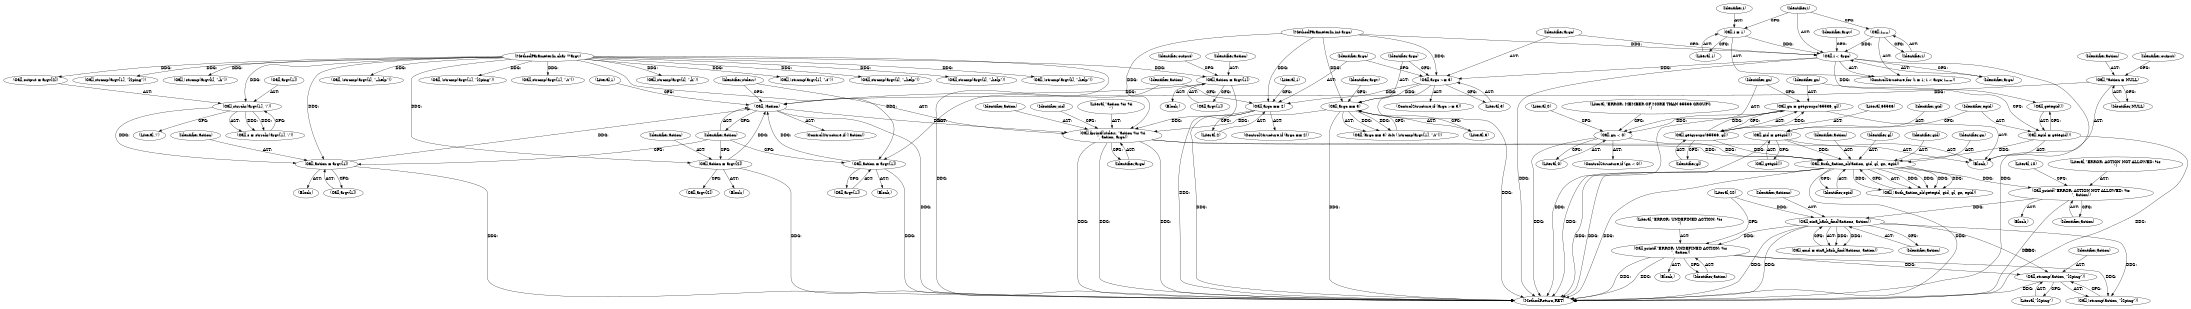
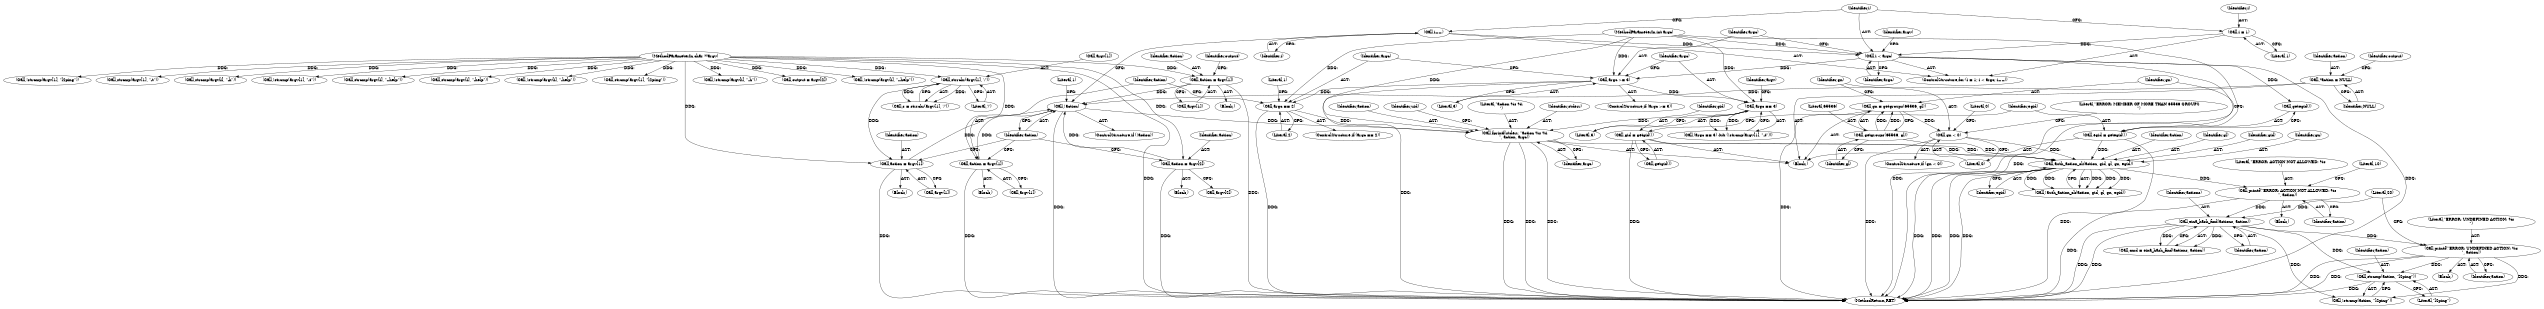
  digraph {
    n1 [label="(Call,strcmp(action, \"l2ping\"))"]
    n2 [label="(MethodReturn,RET)"]
    n3 [label="(Literal,\"l2ping\")"]
    n4 [label="(Call,!strcmp(action, \"l2ping\"))"]
    n5 [label="(Call,printf(\"ERROR: UNDEFINED ACTION: %s\n\", action))"]
    n6 [label="(Block,)"]
    n7 [label="(Identifier,action)"]
    n8 [label="(Call,eina_hash_find(actions, action))"]
    n9 [label="(Call,cmd = eina_hash_find(actions, action))"]
    n10 [label="(Identifier,action)"]
    n11 [label="(Call,printf(\"ERROR: ACTION NOT ALLOWED: %s\n\", action))"]
    n12 [label="(Block,)"]
    n13 [label="(Identifier,action)"]
    n14 [label="(Call,auth_action_ok(action, gid, gl, gn, egid))"]
    n15 [label="(Identifier,egid)"]
-   n16 [label="(Call,!auth_action_ok(getegid, gid, gl, gn, egid))"]
+   n16 [label="(Call,!auth_action_ok(action, gid, gl, gn, egid))"]
    n17 [label="(Call,fprintf(stderr, \"action %s %i\n\", action, argc))"]
    n18 [label="(Block,)"]
    n19 [label="(Identifier,argc)"]
    n20 [label="(Call,!action)"]
    n21 [label="(Identifier,action)"]
    n22 [label="(ControlStructure,if (!action))"]
    n23 [label="(Call,action = argv[1])"]
    n24 [label="(Call,action = argv[1])"]
    n25 [label="(Call,action = argv[2])"]
    n26 [label="(Call,*action = NULL)"]
    n27 [label="(Identifier,NULL)"]
    n28 [label="(Call,argv[1])"]
    n29 [label="(Block,)"]
    n30 [label="(MethodParameterIn,char **argv)"]
    n31 [label="(Call,strrchr(argv[1], '/'))"]
    n32 [label="(Call,action = argv[1])"]
    n33 [label="(Call,!strcmp(argv[i], \"-h\"))"]
    n34 [label="(Call,output = argv[2])"]
    n35 [label="(Call,!strcmp(argv[i], \"--help\"))"]
    n36 [label="(Call,!strcmp(argv[1], \"l2ping\"))"]
    n37 [label="(Call,strcmp(argv[1], \"-t\"))"]
    n38 [label="(Call,strcmp(argv[i], \"-h\"))"]
    n39 [label="(Call,!strcmp(argv[1], \"-t\"))"]
    n40 [label="(Call,strcmp(argv[i], \"--help\"))"]
    n41 [label="(Call,strcmp(argv[i], \"-help\"))"]
    n42 [label="(Call,!strcmp(argv[i], \"-help\"))"]
    n43 [label="(Call,strcmp(argv[1], \"l2ping\"))"]
    n44 [label="(Call,argv[1])"]
    n45 [label="(Block,)"]
    n46 [label="(Literal,'/')"]
    n47 [label="(Call,s = strrchr(argv[1], '/'))"]
    n48 [label="(Call,argv[1])"]
    n49 [label="(Block,)"]
    n50 [label="(Block,)"]
    n51 [label="(Call,argv[2])"]
    n52 [label="(Call,argc == 3)"]
    n53 [label="(Call,(argc == 3) && (!strcmp(argv[1], \"-t\")))"]
    n54 [label="(Literal,3)"]
    n55 [label="(Call,argc >= 3)"]
    n56 [label="(Call,argc == 2)"]
    n57 [label="(Literal,3)"]
    n58 [label="(ControlStructure,if (argc >= 3))"]
    n59 [label="(Literal,2)"]
    n60 [label="(ControlStructure,if (argc == 2))"]
    n61 [label="(Call,i < argc)"]
    n62 [label="(ControlStructure,for (i = 1; i < argc; i++))"]
    n63 [label="(Identifier,argc)"]
    n64 [label="(Call,getegid())"]
    n65 [label="(Call,i++)"]
    n66 [label="(Identifier,i)"]
    n67 [label="(Call,i = 1)"]
    n68 [label="(Literal,1)"]
    n69 [label="(MethodParameterIn,int argc)"]
    n70 [label="(Call,gid = getgid())"]
    n71 [label="(Call,getgid())"]
    n72 [label="(Call,getgroups(65536, gl))"]
    n73 [label="(Call,gn = getgroups(65536, gl))"]
    n74 [label="(Identifier,gl)"]
    n75 [label="(Call,gn < 0)"]
    n76 [label="(Literal,0)"]
    n77 [label="(ControlStructure,if (gn < 0))"]
    n78 [label="(Call,egid = getegid())"]
    n79 [label="(Identifier,actions)"]
    n80 [label="(Literal,1)"]
    n81 [label="(Identifier,egid)"]
    n82 [label="(Identifier,action)"]
    n83 [label="(Identifier,gid)"]
    n84 [label="(Identifier,action)"]
    n85 [label="(Identifier,gl)"]
    n86 [label="(Literal,20)"]
    n87 [label="(Identifier,action)"]
    n88 [label="(Identifier,output)"]
    n89 [label="(Literal,10)"]
    n90 [label="(Identifier,argv)"]
    n91 [label="(Identifier,action)"]
    n92 [label="(Identifier,argc)"]
    n93 [label="(Literal,65536)"]
    n94 [label="(Identifier,action)"]
    n95 [label="(Identifier,gid)"]
    n96 [label="(Identifier,gn)"]
    n97 [label="(Identifier,i)"]
    n98 [label="(Literal,\"ERROR: ACTION NOT ALLOWED: %s\n\")"]
    n99 [label="(Identifier,gn)"]
    n100 [label="(Literal,1)"]
    n101 [label="(Identifier,action)"]
    n102 [label="(Identifier,stderr)"]
    n103 [label="(Identifier,i)"]
    n104 [label="(Literal,\"ERROR: UNDEFINED ACTION: %s\n\")"]
    n105 [label="(Identifier,action)"]
    n106 [label="(Identifier,argv)"]
    n107 [label="(Identifier,uid)"]
    n108 [label="(Call,argv[1])"]
    n109 [label="(Literal,0)"]
    n110 [label="(Identifier,output)"]
    n111 [label="(Literal,\"action %s %i\n\")"]
    n112 [label="(Literal,\"ERROR: MEMBER OF MORE THAN 65536 GROUPS\n\")"]
    n113 [label="(Identifier,argc)"]
    n114 [label="(Identifier,action)"]
    n115 [label="(Identifier,gn)"]
    n116 [label="(Identifier,argc)"]
    n1 -> n2 [label="DDG: "]
    n1 -> n3 [label="CFG: "]
    n1 -> n4 [label="AST: "]
    n3 -> n1 [label="AST: "]
    n4 -> n1 [label="CFG: "]
    n5 -> n1 [label="DDG: "]
    n5 -> n2 [label="DDG: "]
    n5 -> n2 [label="DDG: "]
    n5 -> n4 [label="DDG: "]
    n5 -> n6 [label="AST: "]
    n5 -> n7 [label="CFG: "]
    n7 -> n5 [label="AST: "]
    n8 -> n1 [label="DDG: "]
    n8 -> n2 [label="DDG: "]
    n8 -> n2 [label="DDG: "]
    n8 -> n4 [label="DDG: "]
    n8 -> n5 [label="DDG: "]
    n8 -> n9 [label="AST: "]
    n8 -> n9 [label="DDG: "]
    n8 -> n9 [label="DDG: "]
    n8 -> n10 [label="CFG: "]
    n9 -> n8 [label="CFG: "]
    n10 -> n8 [label="AST: "]
    n11 -> n2 [label="DDG: "]
    n11 -> n8 [label="DDG: "]
    n11 -> n12 [label="AST: "]
    n11 -> n13 [label="CFG: "]
    n13 -> n11 [label="AST: "]
    n14 -> n2 [label="DDG: "]
    n14 -> n2 [label="DDG: "]
    n14 -> n2 [label="DDG: "]
    n14 -> n2 [label="DDG: "]
    n14 -> n11 [label="DDG: "]
    n14 -> n15 [label="CFG: "]
    n14 -> n16 [label="AST: "]
    n14 -> n16 [label="DDG: "]
    n14 -> n16 [label="DDG: "]
    n14 -> n16 [label="DDG: "]
    n14 -> n16 [label="DDG: "]
    n14 -> n16 [label="DDG: "]
    n15 -> n14 [label="AST: "]
    n16 -> n14 [label="CFG: "]
    n17 -> n2 [label="DDG: "]
    n17 -> n2 [label="DDG: "]
    n17 -> n2 [label="DDG: "]
    n17 -> n14 [label="DDG: "]
    n17 -> n18 [label="AST: "]
    n17 -> n19 [label="CFG: "]
    n19 -> n17 [label="AST: "]
    n20 -> n2 [label="DDG: "]
    n20 -> n17 [label="DDG: "]
    n20 -> n21 [label="CFG: "]
    n20 -> n22 [label="AST: "]
    n21 -> n20 [label="AST: "]
    n21 -> n23 [label="CFG: "]
    n21 -> n24 [label="CFG: "]
    n21 -> n25 [label="CFG: "]
    n23 -> n2 [label="DDG: "]
    n23 -> n20 [label="DDG: "]
    n23 -> n28 [label="CFG: "]
    n23 -> n29 [label="AST: "]
    n24 -> n2 [label="DDG: "]
    n24 -> n20 [label="DDG: "]
    n24 -> n44 [label="CFG: "]
    n24 -> n45 [label="AST: "]
    n25 -> n2 [label="DDG: "]
    n25 -> n20 [label="DDG: "]
    n25 -> n50 [label="AST: "]
    n25 -> n51 [label="CFG: "]
    n26 -> n18 [label="AST: "]
    n26 -> n20 [label="DDG: "]
    n26 -> n27 [label="CFG: "]
    n27 -> n26 [label="AST: "]
    n28 -> n23 [label="AST: "]
    n30 -> n2 [label="DDG: "]
    n30 -> n23 [label="DDG: "]
    n30 -> n24 [label="DDG: "]
    n30 -> n25 [label="DDG: "]
    n30 -> n31 [label="DDG: "]
    n30 -> n32 [label="DDG: "]
    n30 -> n33 [label="DDG: "]
    n30 -> n34 [label="DDG: "]
    n30 -> n35 [label="DDG: "]
    n30 -> n36 [label="DDG: "]
    n30 -> n37 [label="DDG: "]
    n30 -> n38 [label="DDG: "]
    n30 -> n39 [label="DDG: "]
    n30 -> n40 [label="DDG: "]
    n30 -> n41 [label="DDG: "]
    n30 -> n42 [label="DDG: "]
    n30 -> n43 [label="DDG: "]
    n31 -> n24 [label="DDG: "]
    n31 -> n46 [label="CFG: "]
    n31 -> n47 [label="AST: "]
    n31 -> n47 [label="DDG: "]
    n31 -> n47 [label="DDG: "]
    n32 -> n2 [label="DDG: "]
    n32 -> n20 [label="DDG: "]
    n32 -> n48 [label="CFG: "]
    n32 -> n49 [label="AST: "]
    n44 -> n24 [label="AST: "]
-   n34 -> n31 [label="AST: "]
+   n46 -> n31 [label="AST: "]
    n47 -> n31 [label="CFG: "]
    n48 -> n32 [label="AST: "]
    n52 -> n17 [label="DDG: "]
    n52 -> n53 [label="AST: "]
    n52 -> n53 [label="DDG: "]
    n52 -> n53 [label="DDG: "]
    n52 -> n54 [label="CFG: "]
    n53 -> n52 [label="CFG: "]
    n54 -> n52 [label="AST: "]
    n55 -> n2 [label="DDG: "]
    n55 -> n52 [label="DDG: "]
    n55 -> n56 [label="DDG: "]
    n55 -> n57 [label="CFG: "]
    n55 -> n58 [label="AST: "]
    n56 -> n2 [label="DDG: "]
    n56 -> n17 [label="DDG: "]
    n56 -> n59 [label="CFG: "]
    n56 -> n60 [label="AST: "]
    n57 -> n55 [label="AST: "]
    n59 -> n56 [label="AST: "]
    n61 -> n2 [label="DDG: "]
    n61 -> n2 [label="DDG: "]
    n61 -> n55 [label="DDG: "]
    n61 -> n62 [label="AST: "]
    n61 -> n63 [label="CFG: "]
    n61 -> n64 [label="DDG: "]
    n63 -> n61 [label="AST: "]
    n64 -> n78 [label="AST: "]
    n65 -> n61 [label="DDG: "]
    n65 -> n62 [label="AST: "]
    n65 -> n66 [label="CFG: "]
    n66 -> n65 [label="AST: "]
    n67 -> n61 [label="DDG: "]
    n67 -> n62 [label="AST: "]
    n67 -> n68 [label="CFG: "]
    n68 -> n67 [label="AST: "]
-   n52 -> n2 [label="DDG: "]
+   n69 -> n2 [label="DDG: "]
    n69 -> n17 [label="DDG: "]
    n69 -> n52 [label="DDG: "]
    n69 -> n55 [label="DDG: "]
    n69 -> n56 [label="DDG: "]
    n69 -> n61 [label="DDG: "]
    n70 -> n2 [label="DDG: "]
    n70 -> n14 [label="DDG: "]
    n70 -> n18 [label="AST: "]
    n70 -> n71 [label="CFG: "]
    n71 -> n70 [label="AST: "]
    n72 -> n14 [label="DDG: "]
    n72 -> n73 [label="AST: "]
    n72 -> n73 [label="DDG: "]
    n72 -> n73 [label="DDG: "]
    n72 -> n74 [label="CFG: "]
    n73 -> n2 [label="DDG: "]
    n73 -> n18 [label="AST: "]
    n73 -> n72 [label="CFG: "]
    n73 -> n75 [label="DDG: "]
    n74 -> n72 [label="AST: "]
    n75 -> n2 [label="DDG: "]
    n75 -> n14 [label="DDG: "]
    n75 -> n76 [label="CFG: "]
    n75 -> n77 [label="AST: "]
    n76 -> n75 [label="AST: "]
    n78 -> n2 [label="DDG: "]
    n78 -> n14 [label="DDG: "]
    n78 -> n18 [label="AST: "]
    n78 -> n64 [label="CFG: "]
    n79 -> n8 [label="AST: "]
    n80 -> n56 [label="CFG: "]
    n81 -> n70 [label="CFG: "]
    n81 -> n78 [label="AST: "]
    n82 -> n25 [label="AST: "]
    n83 -> n70 [label="AST: "]
    n84 -> n14 [label="AST: "]
    n85 -> n14 [label="AST: "]
    n86 -> n5 [label="CFG: "]
    n86 -> n8 [label="DDG: "]
    n87 -> n32 [label="AST: "]
    n88 -> n32 [label="CFG: "]
    n89 -> n11 [label="CFG: "]
    n90 -> n61 [label="CFG: "]
    n91 -> n23 [label="AST: "]
    n91 -> n56 [label="CFG: "]
    n92 -> n52 [label="AST: "]
    n92 -> n55 [label="CFG: "]
    n93 -> n72 [label="AST: "]
    n94 -> n26 [label="AST: "]
    n95 -> n14 [label="AST: "]
    n96 -> n73 [label="AST: "]
    n96 -> n78 [label="CFG: "]
    n97 -> n67 [label="AST: "]
    n98 -> n11 [label="AST: "]
    n99 -> n73 [label="CFG: "]
    n99 -> n75 [label="AST: "]
    n100 -> n20 [label="CFG: "]
    n101 -> n1 [label="AST: "]
    n102 -> n17 [label="AST: "]
-   n102 -> n20 [label="CFG: "]
+   n65 -> n20 [label="CFG: "]
    n103 -> n61 [label="AST: "]
    n103 -> n65 [label="CFG: "]
    n103 -> n67 [label="CFG: "]
    n104 -> n5 [label="AST: "]
    n105 -> n17 [label="AST: "]
    n106 -> n52 [label="CFG: "]
    n107 -> n17 [label="CFG: "]
    n108 -> n31 [label="AST: "]
    n109 -> n75 [label="CFG: "]
    n110 -> n26 [label="CFG: "]
    n111 -> n17 [label="AST: "]
    n112 -> n75 [label="CFG: "]
    n113 -> n55 [label="CFG: "]
    n113 -> n56 [label="AST: "]
    n114 -> n24 [label="AST: "]
    n115 -> n14 [label="AST: "]
    n116 -> n55 [label="AST: "]
    n116 -> n61 [label="CFG: "]
  }
